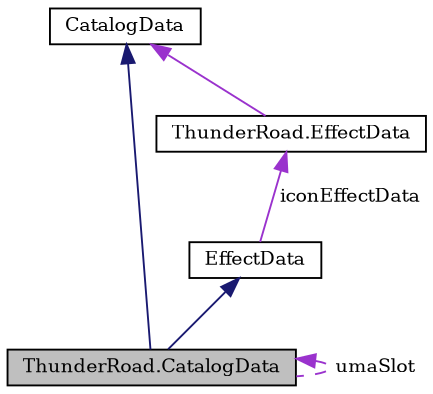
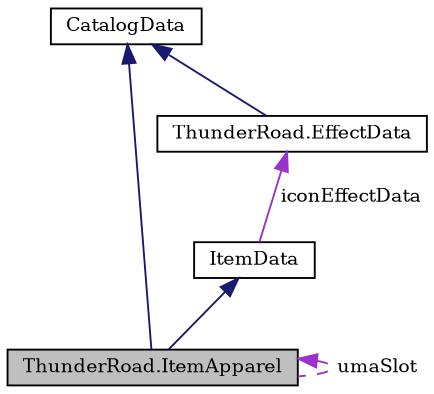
  digraph {
    fontname="DejaVu Serif"
    node [color=black fillcolor=white fontname="DejaVu Serif" fontsize=10 shape=record style=filled]
    edge [color=midnightblue dir=back fontname="DejaVu Serif" fontsize=10 labelfontname=Helvetica labelfontsize=10 style=solid]
-   n1 [fillcolor=grey75 fontcolor=black height=0.2 label="ThunderRoad.CatalogData" width=0.4]
-   n2 [height=0.2 label=EffectData width=0.4]
+   n1 [fillcolor=grey75 fontcolor=black height=0.2 label="ThunderRoad.ItemApparel" width=0.4]
+   n2 [height=0.2 label=ItemData width=0.4]
    n3 [height=0.2 label=CatalogData width=0.4]
    n4 [height=0.2 label="ThunderRoad.EffectData" width=0.4]
    n1 -> n1 [color=darkorchid3 label=" umaSlot" style=dashed]
    n2 -> n1
    n3 -> n1
-   n3 -> n4 [color=darkorchid3]
+   n3 -> n4
    n4 -> n2 [color=darkorchid3 label=" iconEffectData"]
  }
